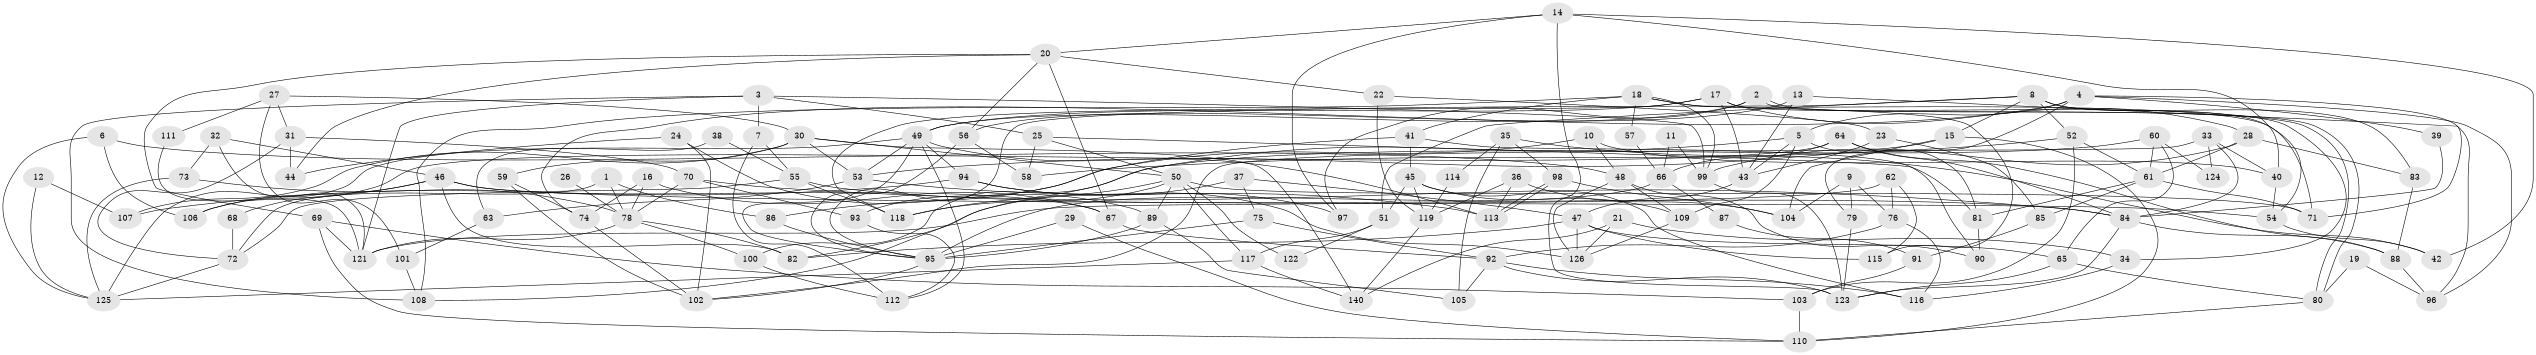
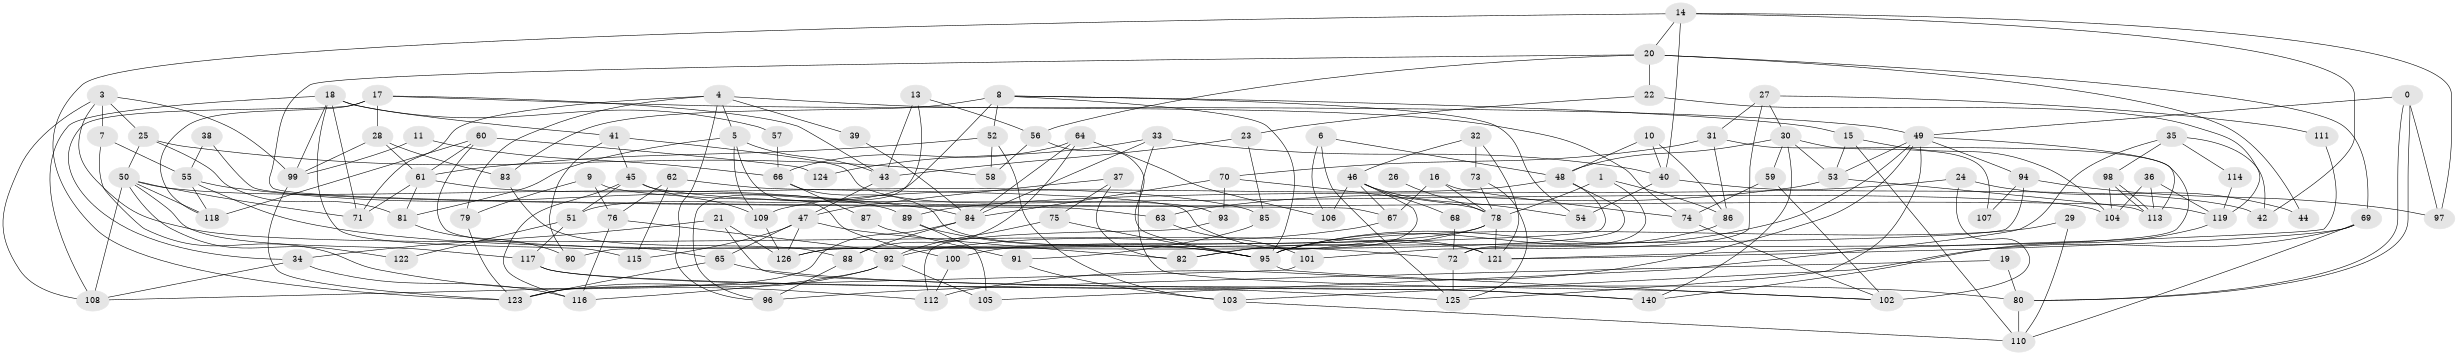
  graph {
    node [color=gray90 style=filled]
    1
    72
    78
    86
    125
    121
    100
    82
    95
-   2
+   2 [label=0]
    49
    80
    97
    112
    53
    113
    94
    110
    3
    7
    25
    99
    108
    55
    81
    50
    58
    123
    4
    5
    39
    71
    74
    79
    96
    43
    109
    84
    102
    47
    90
    126
    6
    48
    106
    118
    8
    15
    51
    52
    54
    83
    104
    117
    122
    61
    103
    88
    9
    76
    116
    92
    10
    40
    42
    11
    66
    87
-   12
    107
    13
    56
    14
    20
    67
    22
    44
    69
    63
    16
    17
    28
    34
    18
    41
    57
    115
    45
    93
    19
    23
    119
    21
    n94 [label=140]
    85
    91
    24
    89
    105
    26
    27
    30
    31
    101
    111
    59
    70
    29
    32
    46
    73
    68
    33
    124
    35
    98
    114
    36
    37
    75
    65
    38
    60
    62
    64
    1 -- 72
    1 -- 78
    1 -- 86
    72 -- 125
    78 -- 121
    78 -- 100
    78 -- 82
    86 -- 95
    100 -- 112
    95 -- 102
    2 -- 49
    2 -- 80
    2 -- 80
    2 -- 97
    49 -- 125
    49 -- 95
    49 -- 112
    49 -- 53
    49 -- 113
    49 -- 94
    80 -- 110
    53 -- 113
    53 -- 63
    94 -- 97
    94 -- 126
    94 -- 107
    3 -- 121
    3 -- 7
    3 -- 25
    3 -- 99
    3 -- 108
    7 -- 112
    7 -- 55
    25 -- 81
    25 -- 50
    25 -- 58
    99 -- 123
    55 -- 72
    55 -- 84
    55 -- 118
    81 -- 90
    50 -- 108
    50 -- 71
    50 -- 118
    50 -- 117
    50 -- 122
    50 -- 89
    4 -- 5
    4 -- 39
    4 -- 71
    4 -- 74
    4 -- 79
    4 -- 96
    5 -- 100
    5 -- 81
    5 -- 43
    5 -- 109
    39 -- 84
    74 -- 102
    79 -- 123
    43 -- 47
    109 -- 126
    84 -- 123
    84 -- 88
    47 -- 82
    47 -- 126
    47 -- 115
    47 -- 65
    6 -- 125
    6 -- 48
    6 -- 106
    48 -- 109
    48 -- 90
    48 -- 126
    8 -- 95
    8 -- 15
    8 -- 51
    8 -- 52
    8 -- 54
    8 -- 83
    15 -- 53
    15 -- 110
    15 -- 104
    51 -- 117
    51 -- 122
    52 -- 58
    52 -- 61
    52 -- 103
    83 -- 88
    117 -- 125
    117 -- n94
    61 -- 81
    61 -- 71
    61 -- 85
    103 -- 110
    88 -- 96
    9 -- 79
    9 -- 104
    9 -- 76
    76 -- 116
    76 -- 92
    92 -- 123
    92 -- 116
    92 -- 105
    10 -- 86
    10 -- 48
    10 -- 40
    40 -- 54
-   54 -- 42
+   40 -- 42
    11 -- 99
    11 -- 66
    66 -- 95
    66 -- 87
    87 -- 91
-   12 -- 125
-   12 -- 107
    13 -- 96
    13 -- 43
    13 -- 56
    56 -- 95
    56 -- 58
    14 -- 97
    14 -- 123
    14 -- 40
    14 -- 42
    14 -- 20
    20 -- 56
    20 -- 67
    20 -- 22
    20 -- 44
    20 -- 69
    67 -- 92
    22 -- 23
    22 -- 119
    69 -- 121
    69 -- 110
    69 -- 103
    63 -- 101
    16 -- 78
    16 -- 74
    16 -- 67
    17 -- 49
    17 -- 43
    17 -- 118
    17 -- 28
    17 -- 34
    28 -- 99
    28 -- 83
    28 -- 61
+   34 -- 108
    34 -- 116
    18 -- 99
    18 -- 108
    18 -- 71
    18 -- 41
    18 -- 57
    18 -- 115
    41 -- 90
    41 -- 45
    41 -- 93
    57 -- 66
    45 -- 109
    45 -- 51
    45 -- 116
    45 -- 119
    93 -- 112
    19 -- 80
    19 -- 96
    23 -- 43
    23 -- 85
    119 -- n94
    21 -- 126
    21 -- 34
    21 -- n94
    85 -- 91
    91 -- 103
    24 -- 102
    24 -- 44
    24 -- 89
    89 -- 95
    89 -- 105
    26 -- 78
    27 -- 30
    27 -- 31
    27 -- 101
    27 -- 111
    30 -- 53
-   30 -- 50
+   30 -- 48
    30 -- 107
    30 -- n94
    30 -- 59
    31 -- 72
-   31 -- 44
+   31 -- 86
    31 -- 70
    101 -- 108
    111 -- 121
    59 -- 74
    59 -- 102
    70 -- 78
    70 -- 84
    70 -- 93
    29 -- 95
    29 -- 110
    32 -- 121
    32 -- 46
    32 -- 73
    46 -- 82
    46 -- 106
    46 -- 54
    46 -- 67
    46 -- 68
    73 -- 78
    73 -- 125
    68 -- 72
    33 -- 84
    33 -- 102
    33 -- 40
    33 -- 124
    35 -- 42
    35 -- 105
    35 -- 98
    35 -- 114
    98 -- 113
    98 -- 113
    98 -- 104
    114 -- 119
    36 -- 113
    36 -- 104
    36 -- 119
    37 -- 82
    37 -- 47
    37 -- 75
    75 -- 95
    75 -- 92
    65 -- 80
    65 -- 123
    38 -- 55
    38 -- 63
    60 -- 118
    60 -- 61
    60 -- 124
    60 -- 65
    62 -- 121
    62 -- 76
    62 -- 115
    64 -- 84
    64 -- 106
    64 -- 88
    64 -- 66
  }
